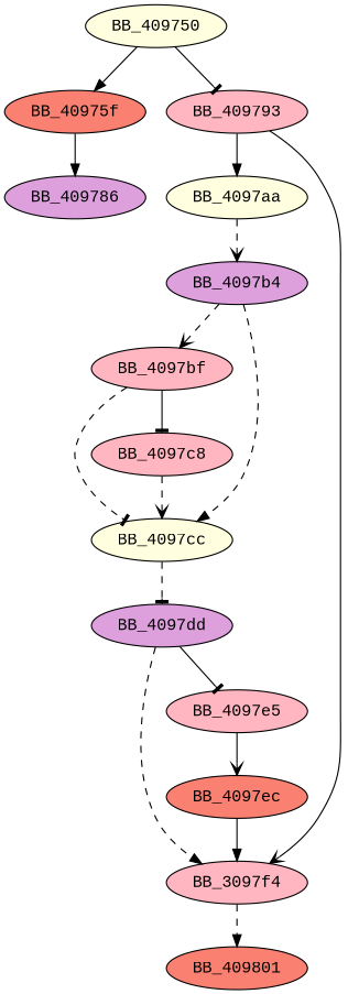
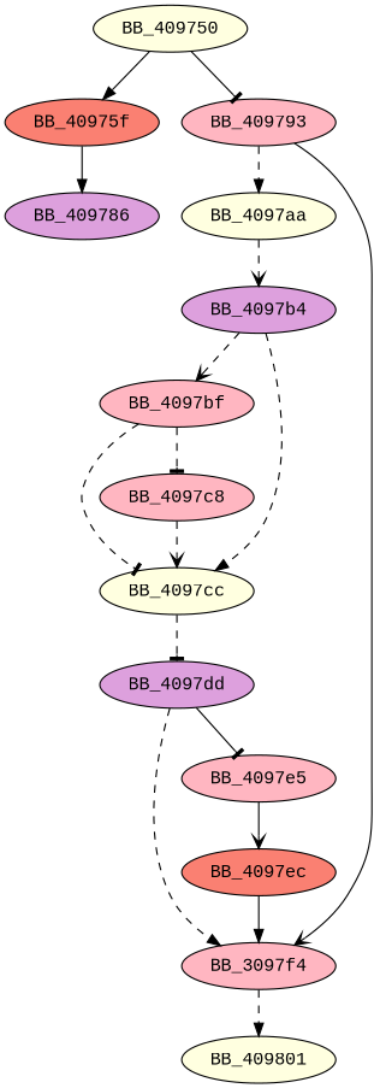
  digraph {
    fontname="Liberation Mono"
    node [fillcolor=lightpink fontname="Liberation Mono" style=filled]
    edge [arrowhead=normal fontname="Liberation Mono" style=dashed]
    BB_409750 [fillcolor=lightyellow]
    BB_40975f [fillcolor=salmon]
    BB_409793
    BB_409786 [fillcolor=plum]
    BB_4097aa [fillcolor=lightyellow]
    n6 [label=BB_3097f4]
    BB_4097b4 [fillcolor=plum]
-   BB_409801 [fillcolor=salmon]
+   BB_409801 [fillcolor=lightyellow]
    BB_4097bf
    BB_4097cc [fillcolor=lightyellow]
    BB_4097c8
    BB_4097dd [fillcolor=plum]
    BB_4097e5
    BB_4097ec [fillcolor=salmon]
    BB_409750 -> BB_40975f [style=solid]
    BB_409750 -> BB_409793 [arrowhead=tee style=solid]
    BB_40975f -> BB_409786 [style=solid]
-   BB_409793 -> BB_4097aa [style=solid]
+   BB_409793 -> BB_4097aa
    BB_409793 -> n6 [arrowhead=vee style=solid]
    BB_4097aa -> BB_4097b4 [arrowhead=vee]
    n6 -> BB_409801
    BB_4097b4 -> BB_4097bf [arrowhead=vee]
    BB_4097b4 -> BB_4097cc
    BB_4097bf -> BB_4097cc [arrowhead=tee]
-   BB_4097bf -> BB_4097c8 [arrowhead=tee style=solid]
+   BB_4097bf -> BB_4097c8 [arrowhead=tee]
    BB_4097cc -> BB_4097dd [arrowhead=tee]
    BB_4097c8 -> BB_4097cc [arrowhead=vee]
    BB_4097dd -> n6
    BB_4097dd -> BB_4097e5 [arrowhead=tee style=solid]
    BB_4097e5 -> BB_4097ec [arrowhead=vee style=solid]
    BB_4097ec -> n6 [style=solid]
  }
